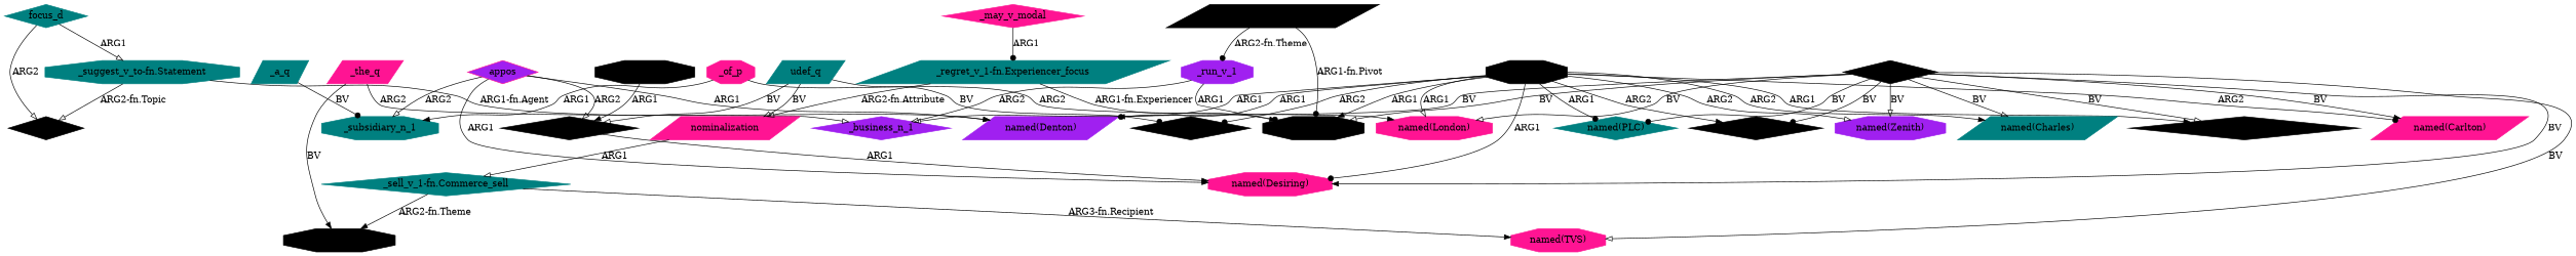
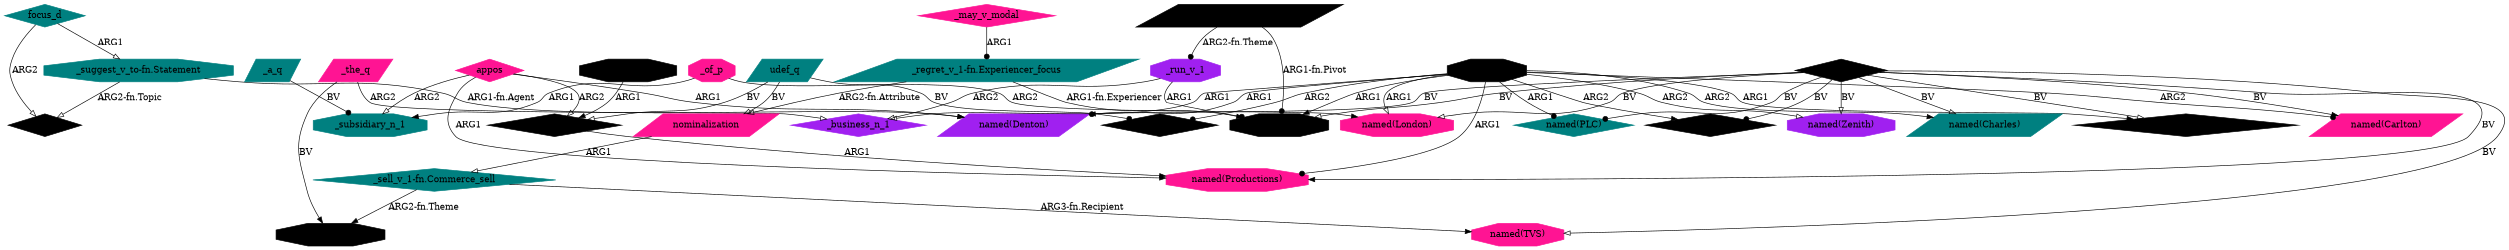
  digraph {
    node [color=black shape=diamond style=filled]
    edge [arrowhead=onormal]
    _the_q [color=deeppink shape=parallelogram]
    _business_n_1 [color=purple]
    _company_n_of [shape=octagon]
    _manage_v_1 [shape=octagon]
    _director_n_of
-   "named(Productions)" [color=deeppink shape=octagon label="named(Desiring)"]
+   "named(Productions)" [color=deeppink shape=octagon]
    _of_p [color=deeppink shape=octagon]
    _subsidiary_n_1 [color=teal shape=octagon]
    "named(London)" [color=deeppink shape=octagon]
-   appos [color=deeppink fillcolor=purple]
+   appos [color=deeppink]
    "named(Denton)" [color=purple shape=parallelogram]
    "_sell_v_1-fn.Commerce_sell" [color=teal]
    "named(TVS)" [color=deeppink shape=octagon]
    compound [shape=octagon]
    "named(MTM)"
    "named(Zenith)" [color=purple shape=octagon]
    _mister_n_1
    "named(Communications)"
    "named(Carlton)" [color=deeppink shape=parallelogram]
    "named(Price)" [shape=octagon]
    "named(PLC)" [color=teal]
    "named(Charles)" [color=teal shape=parallelogram]
    proper_q
    "_suggest_v_to-fn.Statement" [color=teal shape=octagon]
    _and_c
    focus_d [color=teal]
    udef_q [color=teal shape=parallelogram]
    nominalization [color=deeppink shape=parallelogram]
    "_regret_v_1-fn.Experiencer_focus" [color=teal shape=parallelogram]
    _a_q [color=teal shape=parallelogram]
    _may_v_modal [color=deeppink]
    _run_v_1 [color=purple shape=octagon]
    "_want_v_1-fn.Desiring" [shape=parallelogram]
    _the_q -> _business_n_1 [label=ARG2]
    _the_q -> _company_n_of [arrowhead=normal label=BV]
    _manage_v_1 -> _director_n_of [arrowhead=normal label=ARG1]
    _director_n_of -> "named(Productions)" [arrowhead=normal label=ARG1]
    _of_p -> _subsidiary_n_1 [arrowhead=normal label=ARG1]
    _of_p -> "named(London)" [arrowhead=normal label=ARG2]
    appos -> _director_n_of [label=ARG2]
    appos -> "named(Productions)" [arrowhead=normal label=ARG1]
    appos -> _subsidiary_n_1 [label=ARG2]
    appos -> "named(Denton)" [label=ARG1]
    "_sell_v_1-fn.Commerce_sell" -> _company_n_of [arrowhead=normal label="ARG2-fn.Theme"]
    "_sell_v_1-fn.Commerce_sell" -> "named(TVS)" [arrowhead=normal label="ARG3-fn.Recipient"]
    compound -> _business_n_1 [label=ARG1]
    compound -> "named(Productions)" [arrowhead=dot label=ARG1]
    compound -> "named(London)" [label=ARG1]
    compound -> "named(Denton)" [arrowhead=normal label=ARG1]
    compound -> "named(MTM)" [arrowhead=normal label=ARG2]
    compound -> "named(Zenith)" [label=ARG2]
    compound -> _mister_n_1 [arrowhead=dot label=ARG2]
    compound -> "named(Communications)" [arrowhead=normal label=ARG1]
    compound -> "named(Carlton)" [arrowhead=dot label=ARG2]
    compound -> "named(Price)" [arrowhead=normal label=ARG1]
    compound -> "named(PLC)" [arrowhead=dot label=ARG1]
    compound -> "named(Charles)" [arrowhead=normal label=ARG2]
    proper_q -> "named(Productions)" [arrowhead=normal label=BV]
    proper_q -> "named(London)" [label=BV]
    proper_q -> "named(Denton)" [arrowhead=dot label=BV]
    proper_q -> "named(TVS)" [label=BV]
    proper_q -> "named(MTM)" [arrowhead=dot label=BV]
    proper_q -> "named(Zenith)" [label=BV]
    proper_q -> "named(Communications)" [label=BV]
    proper_q -> "named(Carlton)" [arrowhead=normal label=BV]
    proper_q -> "named(Price)" [label=BV]
    proper_q -> "named(PLC)" [arrowhead=dot label=BV]
    proper_q -> "named(Charles)" [label=BV]
    "_suggest_v_to-fn.Statement" -> "named(Denton)" [arrowhead=normal label="ARG1-fn.Agent"]
    "_suggest_v_to-fn.Statement" -> _and_c [label="ARG2-fn.Topic"]
    focus_d -> "_suggest_v_to-fn.Statement" [label=ARG1]
    focus_d -> _and_c [label=ARG2]
    udef_q -> _director_n_of [label=BV]
    udef_q -> _mister_n_1 [arrowhead=dot label=BV]
    udef_q -> nominalization [label=BV]
    nominalization -> "_sell_v_1-fn.Commerce_sell" [label=ARG1]
    "_regret_v_1-fn.Experiencer_focus" -> "named(Price)" [arrowhead=dot label="ARG1-fn.Experiencer"]
    "_regret_v_1-fn.Experiencer_focus" -> nominalization [label="ARG2-fn.Attribute"]
    _a_q -> _subsidiary_n_1 [arrowhead=dot label=BV]
    _may_v_modal -> "_regret_v_1-fn.Experiencer_focus" [arrowhead=dot label=ARG1]
    _run_v_1 -> _business_n_1 [label=ARG2]
    _run_v_1 -> "named(Price)" [arrowhead=normal label=ARG1]
    "_want_v_1-fn.Desiring" -> "named(Price)" [arrowhead=dot label="ARG1-fn.Pivot"]
    "_want_v_1-fn.Desiring" -> _run_v_1 [arrowhead=dot label="ARG2-fn.Theme"]
  }
